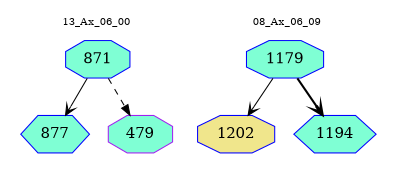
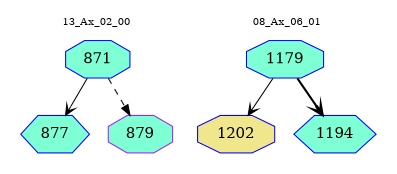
  digraph {
    node [color=blue fillcolor=aquamarine shape=octagon style=filled]
    edge [arrowhead=vee color=black style=solid]
    n1 [label=871]
    n2 [label=877 shape=hexagon]
-   n3 [color=purple label=479]
+   n3 [color=purple label=879]
    n4 [label=1179]
    n5 [fillcolor=khaki label=1202]
    n6 [label=1194 shape=hexagon]
    subgraph cluster_1 {
      color=white
      fontsize=10
-     label="13_Ax_06_00"
+     label="13_Ax_02_00"
      n1
      n2
      n3
    }
    subgraph cluster_2 {
      color=white
      fontsize=10
-     label="08_Ax_06_09"
+     label="08_Ax_06_01"
      n4
      n5
      n6
    }
    n1 -> n2
    n1 -> n3 [arrowhead=normal style=dashed]
    n4 -> n5
    n4 -> n6 [style=bold]
  }
